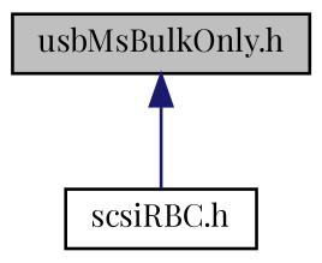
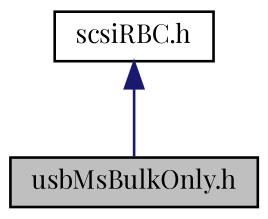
  digraph {
    fontname="Playfair Display"
    node [color=black fontname="Playfair Display" fontsize=10 shape=record style=filled]
    n1 [fillcolor=grey75 fontcolor=black height=0.2 label="usbMsBulkOnly.h" width=0.4]
    n2 [fillcolor=white height=0.2 label="scsiRBC.h" width=0.4]
-   n1 -> n2 [color=midnightblue dir=back fontname="Playfair Display" fontsize=10 labelfontname=Helvetica labelfontsize=10 style=solid]
+   n2 -> n1 [color=midnightblue dir=back fontname="Playfair Display" fontsize=10 labelfontname=Helvetica labelfontsize=10 style=solid]
  }
